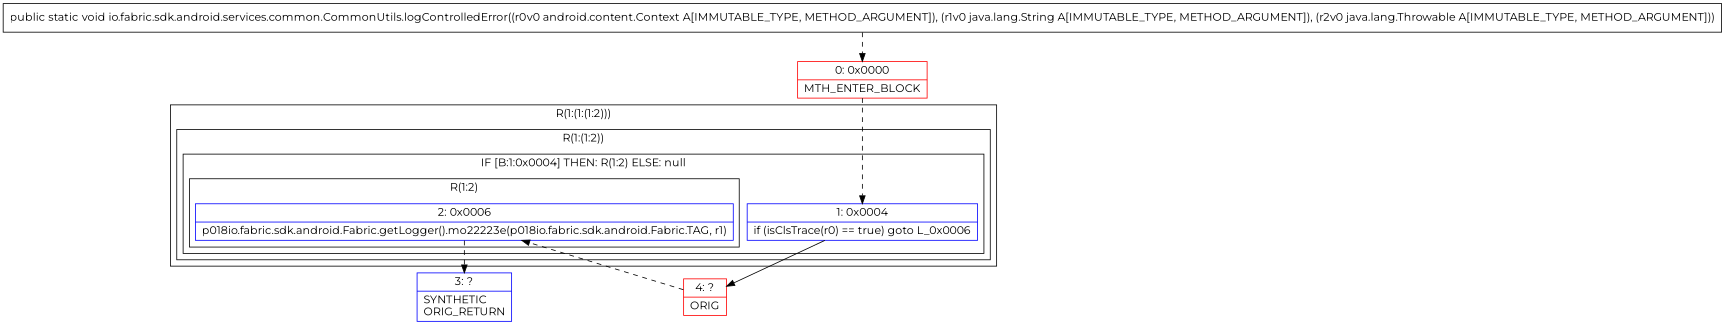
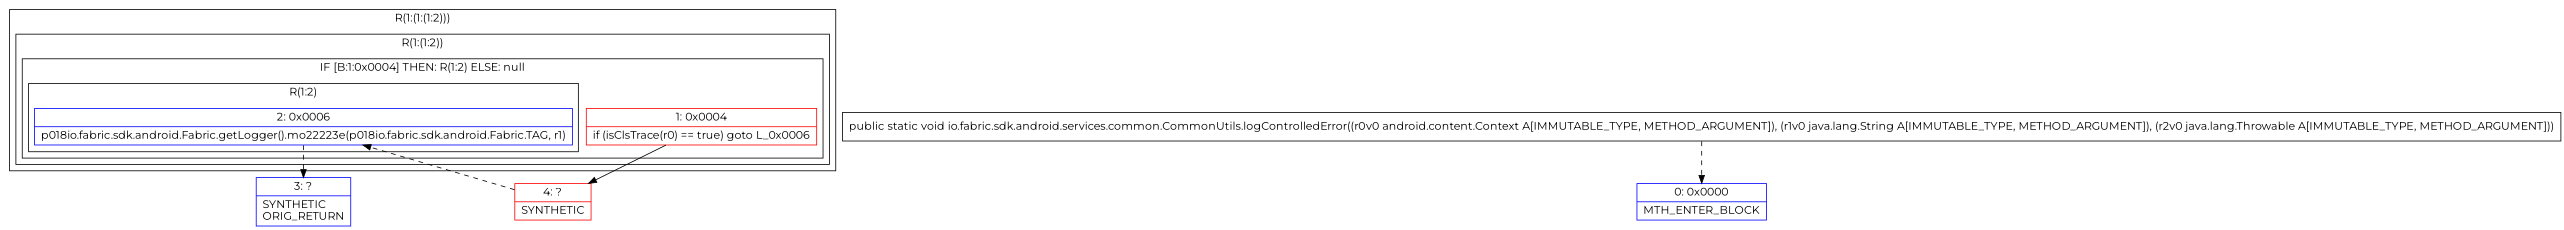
  digraph {
    fontname=Montserrat
    node [color=blue fontname=Montserrat shape=record]
    edge [fontname=Montserrat style=dashed]
    n1 [label="{2\:\ 0x0006|p018io.fabric.sdk.android.Fabric.getLogger().mo22223e(p018io.fabric.sdk.android.Fabric.TAG, r1)\l}"]
-   n2 [label="{1\:\ 0x0004|if (isClsTrace(r0) == true) goto L_0x0006\l}"]
+   n2 [color=red label="{1\:\ 0x0004|if (isClsTrace(r0) == true) goto L_0x0006\l}"]
    n3 [label="{3\:\ ?|SYNTHETIC\lORIG_RETURN\l}"]
-   n4 [color=red label="{4\:\ ?|ORIG\l}"]
-   n5 [color=red label="{0\:\ 0x0000|MTH_ENTER_BLOCK\l}"]
+   n4 [color=red label="{4\:\ ?|SYNTHETIC\l}"]
+   n5 [label="{0\:\ 0x0000|MTH_ENTER_BLOCK\l}"]
    n6 [label="{public static void io.fabric.sdk.android.services.common.CommonUtils.logControlledError((r0v0 android.content.Context A[IMMUTABLE_TYPE, METHOD_ARGUMENT]), (r1v0 java.lang.String A[IMMUTABLE_TYPE, METHOD_ARGUMENT]), (r2v0 java.lang.Throwable A[IMMUTABLE_TYPE, METHOD_ARGUMENT])) }" color=""]
    subgraph cluster_1 {
      label="R(1:(1:(1:2)))"
      subgraph cluster_2 {
        label="R(1:(1:2))"
        subgraph cluster_3 {
          label="IF [B:1:0x0004] THEN: R(1:2) ELSE: null"
          n2
          subgraph cluster_4 {
            label="R(1:2)"
            n1
          }
        }
      }
    }
    n1 -> n3
    n2 -> n4 [style=solid]
    n4 -> n1
-   n5 -> n2
    n6 -> n5
  }
